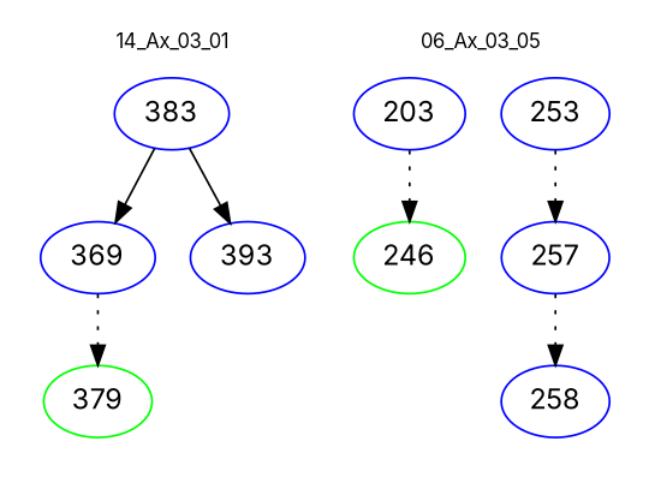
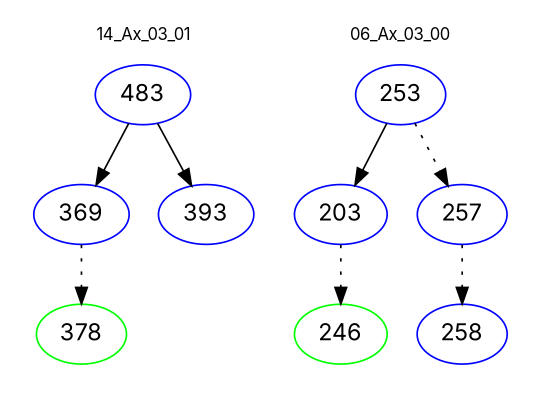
  digraph {
    fontname=Inter
    node [color=blue fontname=Inter]
    edge [color=black fontname=Inter style=dotted]
-   n1 [label=383]
+   n1 [label=483]
    n2 [label=369]
    n3 [label=393]
-   n4 [color=green label=379]
+   n4 [color=green label=378]
    n5 [label=253]
    n6 [label=203]
    n7 [label=257]
    n8 [color=green label=246]
    n9 [label=258]
    subgraph cluster_1 {
      color=white
      fontsize=10
      label="14_Ax_03_01"
      n1
      n2
      n3
      n4
    }
    subgraph cluster_2 {
      color=white
      fontsize=10
-     label="06_Ax_03_05"
+     label="06_Ax_03_00"
      n5
      n6
      n7
      n8
      n9
    }
    n1 -> n2 [style=solid]
    n1 -> n3 [style=solid]
    n2 -> n4
+   n5 -> n6 [style=solid]
    n5 -> n7
    n6 -> n8
    n7 -> n9
  }
